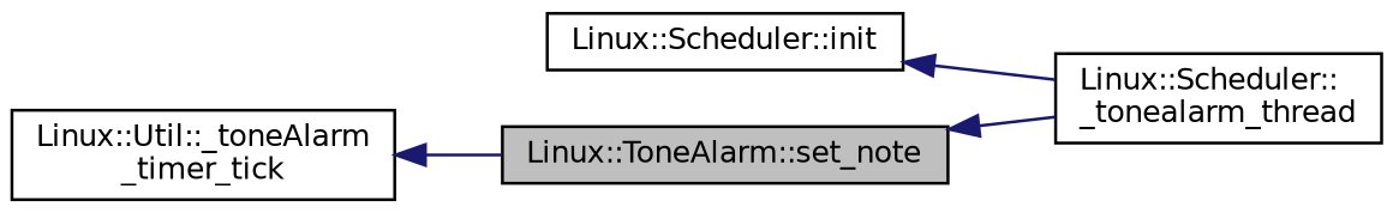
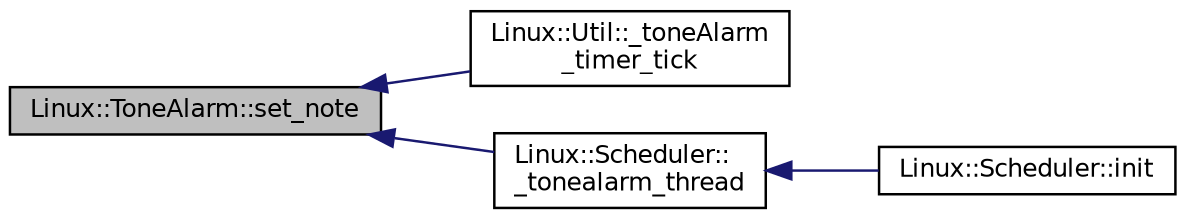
  digraph {
    rankdir=LR
    node [color=black fillcolor=white fontname=Helvetica fontsize=10 shape=record style=filled]
    edge [color=midnightblue dir=back fontname=Helvetica fontsize=10 labelfontname=Helvetica labelfontsize=10 style=solid]
    n1 [fillcolor=grey75 fontcolor=black height=0.2 label="Linux::ToneAlarm::set_note" width=0.4]
    n2 [height=0.2 label="Linux::Util::_toneAlarm\l_timer_tick" width=0.4]
    n3 [height=0.2 label="Linux::Scheduler::\l_tonealarm_thread" width=0.4]
    n4 [height=0.2 label="Linux::Scheduler::init" width=0.4]
-   n2 -> n1
+   n1 -> n2
    n1 -> n3
-   n4 -> n3
+   n3 -> n4
  }
